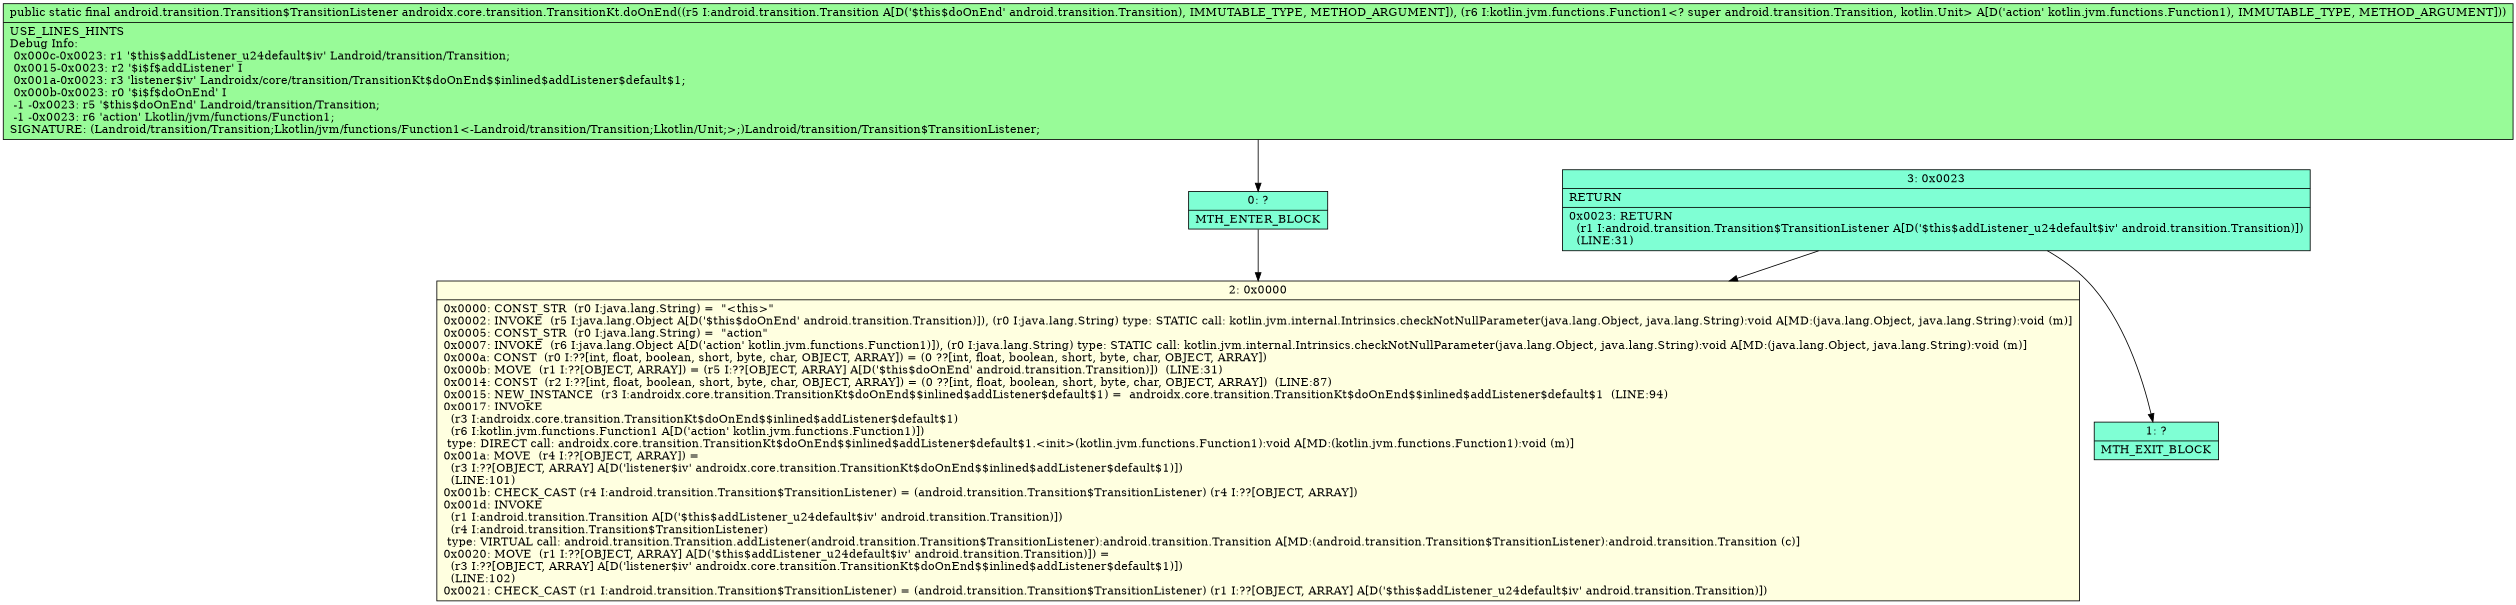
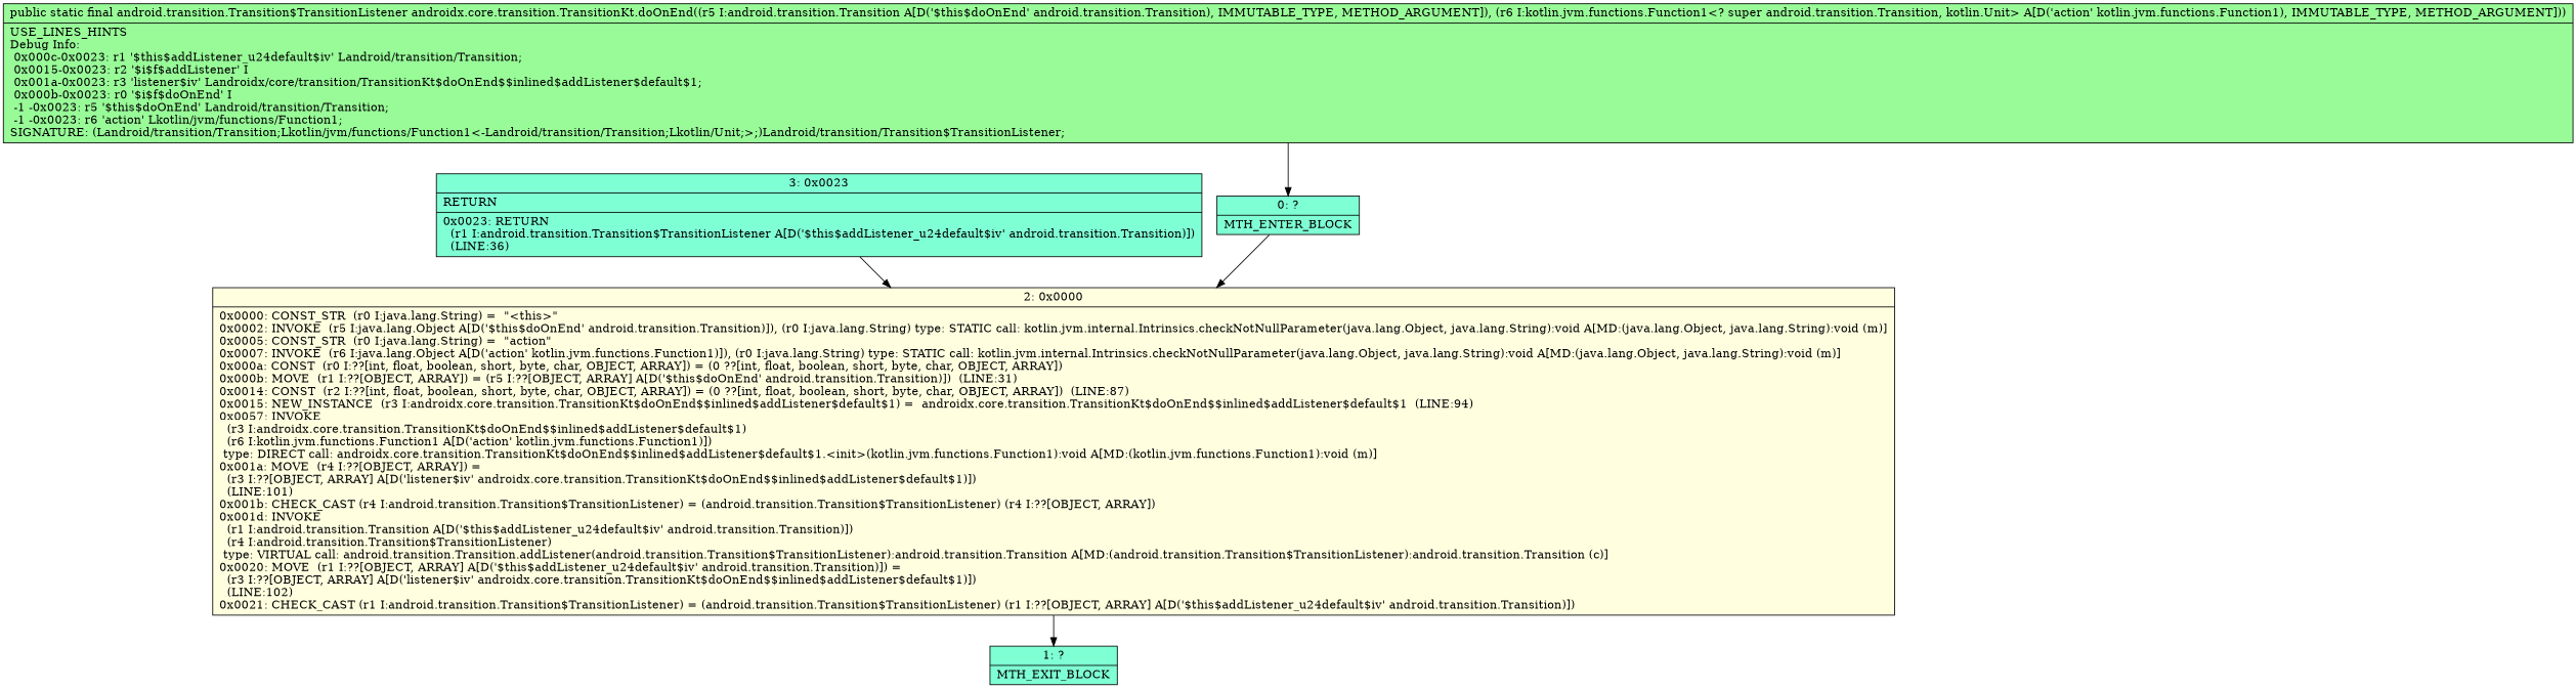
  digraph {
    node [fillcolor=aquamarine shape=record style=filled]
    n1 [label="{0\:\ ?|MTH_ENTER_BLOCK\l}"]
-   n2 [fillcolor=lightyellow label="{2\:\ 0x0000|0x0000: CONST_STR  (r0 I:java.lang.String) =  \"\<this\>\" \l0x0002: INVOKE  (r5 I:java.lang.Object A[D('$this$doOnEnd' android.transition.Transition)]), (r0 I:java.lang.String) type: STATIC call: kotlin.jvm.internal.Intrinsics.checkNotNullParameter(java.lang.Object, java.lang.String):void A[MD:(java.lang.Object, java.lang.String):void (m)]\l0x0005: CONST_STR  (r0 I:java.lang.String) =  \"action\" \l0x0007: INVOKE  (r6 I:java.lang.Object A[D('action' kotlin.jvm.functions.Function1)]), (r0 I:java.lang.String) type: STATIC call: kotlin.jvm.internal.Intrinsics.checkNotNullParameter(java.lang.Object, java.lang.String):void A[MD:(java.lang.Object, java.lang.String):void (m)]\l0x000a: CONST  (r0 I:??[int, float, boolean, short, byte, char, OBJECT, ARRAY]) = (0 ??[int, float, boolean, short, byte, char, OBJECT, ARRAY]) \l0x000b: MOVE  (r1 I:??[OBJECT, ARRAY]) = (r5 I:??[OBJECT, ARRAY] A[D('$this$doOnEnd' android.transition.Transition)])  (LINE:31)\l0x0014: CONST  (r2 I:??[int, float, boolean, short, byte, char, OBJECT, ARRAY]) = (0 ??[int, float, boolean, short, byte, char, OBJECT, ARRAY])  (LINE:87)\l0x0015: NEW_INSTANCE  (r3 I:androidx.core.transition.TransitionKt$doOnEnd$$inlined$addListener$default$1) =  androidx.core.transition.TransitionKt$doOnEnd$$inlined$addListener$default$1  (LINE:94)\l0x0017: INVOKE  \l  (r3 I:androidx.core.transition.TransitionKt$doOnEnd$$inlined$addListener$default$1)\l  (r6 I:kotlin.jvm.functions.Function1 A[D('action' kotlin.jvm.functions.Function1)])\l type: DIRECT call: androidx.core.transition.TransitionKt$doOnEnd$$inlined$addListener$default$1.\<init\>(kotlin.jvm.functions.Function1):void A[MD:(kotlin.jvm.functions.Function1):void (m)]\l0x001a: MOVE  (r4 I:??[OBJECT, ARRAY]) = \l  (r3 I:??[OBJECT, ARRAY] A[D('listener$iv' androidx.core.transition.TransitionKt$doOnEnd$$inlined$addListener$default$1)])\l  (LINE:101)\l0x001b: CHECK_CAST (r4 I:android.transition.Transition$TransitionListener) = (android.transition.Transition$TransitionListener) (r4 I:??[OBJECT, ARRAY]) \l0x001d: INVOKE  \l  (r1 I:android.transition.Transition A[D('$this$addListener_u24default$iv' android.transition.Transition)])\l  (r4 I:android.transition.Transition$TransitionListener)\l type: VIRTUAL call: android.transition.Transition.addListener(android.transition.Transition$TransitionListener):android.transition.Transition A[MD:(android.transition.Transition$TransitionListener):android.transition.Transition (c)]\l0x0020: MOVE  (r1 I:??[OBJECT, ARRAY] A[D('$this$addListener_u24default$iv' android.transition.Transition)]) = \l  (r3 I:??[OBJECT, ARRAY] A[D('listener$iv' androidx.core.transition.TransitionKt$doOnEnd$$inlined$addListener$default$1)])\l  (LINE:102)\l0x0021: CHECK_CAST (r1 I:android.transition.Transition$TransitionListener) = (android.transition.Transition$TransitionListener) (r1 I:??[OBJECT, ARRAY] A[D('$this$addListener_u24default$iv' android.transition.Transition)]) \l}"]
-   n3 [label="{3\:\ 0x0023|RETURN\l|0x0023: RETURN  \l  (r1 I:android.transition.Transition$TransitionListener A[D('$this$addListener_u24default$iv' android.transition.Transition)])\l  (LINE:31)\l}"]
+   n2 [fillcolor=lightyellow label="{2\:\ 0x0000|0x0000: CONST_STR  (r0 I:java.lang.String) =  \"\<this\>\" \l0x0002: INVOKE  (r5 I:java.lang.Object A[D('$this$doOnEnd' android.transition.Transition)]), (r0 I:java.lang.String) type: STATIC call: kotlin.jvm.internal.Intrinsics.checkNotNullParameter(java.lang.Object, java.lang.String):void A[MD:(java.lang.Object, java.lang.String):void (m)]\l0x0005: CONST_STR  (r0 I:java.lang.String) =  \"action\" \l0x0007: INVOKE  (r6 I:java.lang.Object A[D('action' kotlin.jvm.functions.Function1)]), (r0 I:java.lang.String) type: STATIC call: kotlin.jvm.internal.Intrinsics.checkNotNullParameter(java.lang.Object, java.lang.String):void A[MD:(java.lang.Object, java.lang.String):void (m)]\l0x000a: CONST  (r0 I:??[int, float, boolean, short, byte, char, OBJECT, ARRAY]) = (0 ??[int, float, boolean, short, byte, char, OBJECT, ARRAY]) \l0x000b: MOVE  (r1 I:??[OBJECT, ARRAY]) = (r5 I:??[OBJECT, ARRAY] A[D('$this$doOnEnd' android.transition.Transition)])  (LINE:31)\l0x0014: CONST  (r2 I:??[int, float, boolean, short, byte, char, OBJECT, ARRAY]) = (0 ??[int, float, boolean, short, byte, char, OBJECT, ARRAY])  (LINE:87)\l0x0015: NEW_INSTANCE  (r3 I:androidx.core.transition.TransitionKt$doOnEnd$$inlined$addListener$default$1) =  androidx.core.transition.TransitionKt$doOnEnd$$inlined$addListener$default$1  (LINE:94)\l0x0057: INVOKE  \l  (r3 I:androidx.core.transition.TransitionKt$doOnEnd$$inlined$addListener$default$1)\l  (r6 I:kotlin.jvm.functions.Function1 A[D('action' kotlin.jvm.functions.Function1)])\l type: DIRECT call: androidx.core.transition.TransitionKt$doOnEnd$$inlined$addListener$default$1.\<init\>(kotlin.jvm.functions.Function1):void A[MD:(kotlin.jvm.functions.Function1):void (m)]\l0x001a: MOVE  (r4 I:??[OBJECT, ARRAY]) = \l  (r3 I:??[OBJECT, ARRAY] A[D('listener$iv' androidx.core.transition.TransitionKt$doOnEnd$$inlined$addListener$default$1)])\l  (LINE:101)\l0x001b: CHECK_CAST (r4 I:android.transition.Transition$TransitionListener) = (android.transition.Transition$TransitionListener) (r4 I:??[OBJECT, ARRAY]) \l0x001d: INVOKE  \l  (r1 I:android.transition.Transition A[D('$this$addListener_u24default$iv' android.transition.Transition)])\l  (r4 I:android.transition.Transition$TransitionListener)\l type: VIRTUAL call: android.transition.Transition.addListener(android.transition.Transition$TransitionListener):android.transition.Transition A[MD:(android.transition.Transition$TransitionListener):android.transition.Transition (c)]\l0x0020: MOVE  (r1 I:??[OBJECT, ARRAY] A[D('$this$addListener_u24default$iv' android.transition.Transition)]) = \l  (r3 I:??[OBJECT, ARRAY] A[D('listener$iv' androidx.core.transition.TransitionKt$doOnEnd$$inlined$addListener$default$1)])\l  (LINE:102)\l0x0021: CHECK_CAST (r1 I:android.transition.Transition$TransitionListener) = (android.transition.Transition$TransitionListener) (r1 I:??[OBJECT, ARRAY] A[D('$this$addListener_u24default$iv' android.transition.Transition)]) \l}"]
+   n3 [label="{3\:\ 0x0023|RETURN\l|0x0023: RETURN  \l  (r1 I:android.transition.Transition$TransitionListener A[D('$this$addListener_u24default$iv' android.transition.Transition)])\l  (LINE:36)\l}"]
    n4 [label="{1\:\ ?|MTH_EXIT_BLOCK\l}"]
    n5 [fillcolor=palegreen label="{public static final android.transition.Transition$TransitionListener androidx.core.transition.TransitionKt.doOnEnd((r5 I:android.transition.Transition A[D('$this$doOnEnd' android.transition.Transition), IMMUTABLE_TYPE, METHOD_ARGUMENT]), (r6 I:kotlin.jvm.functions.Function1\<? super android.transition.Transition, kotlin.Unit\> A[D('action' kotlin.jvm.functions.Function1), IMMUTABLE_TYPE, METHOD_ARGUMENT]))  | USE_LINES_HINTS\lDebug Info:\l  0x000c\-0x0023: r1 '$this$addListener_u24default$iv' Landroid\/transition\/Transition;\l  0x0015\-0x0023: r2 '$i$f$addListener' I\l  0x001a\-0x0023: r3 'listener$iv' Landroidx\/core\/transition\/TransitionKt$doOnEnd$$inlined$addListener$default$1;\l  0x000b\-0x0023: r0 '$i$f$doOnEnd' I\l  \-1 \-0x0023: r5 '$this$doOnEnd' Landroid\/transition\/Transition;\l  \-1 \-0x0023: r6 'action' Lkotlin\/jvm\/functions\/Function1;\lSIGNATURE: (Landroid\/transition\/Transition;Lkotlin\/jvm\/functions\/Function1\<\-Landroid\/transition\/Transition;Lkotlin\/Unit;\>;)Landroid\/transition\/Transition$TransitionListener;\l}"]
    n1 -> n2
    n3 -> n2
-   n3 -> n4
+   n2 -> n4
    n5 -> n1
  }
